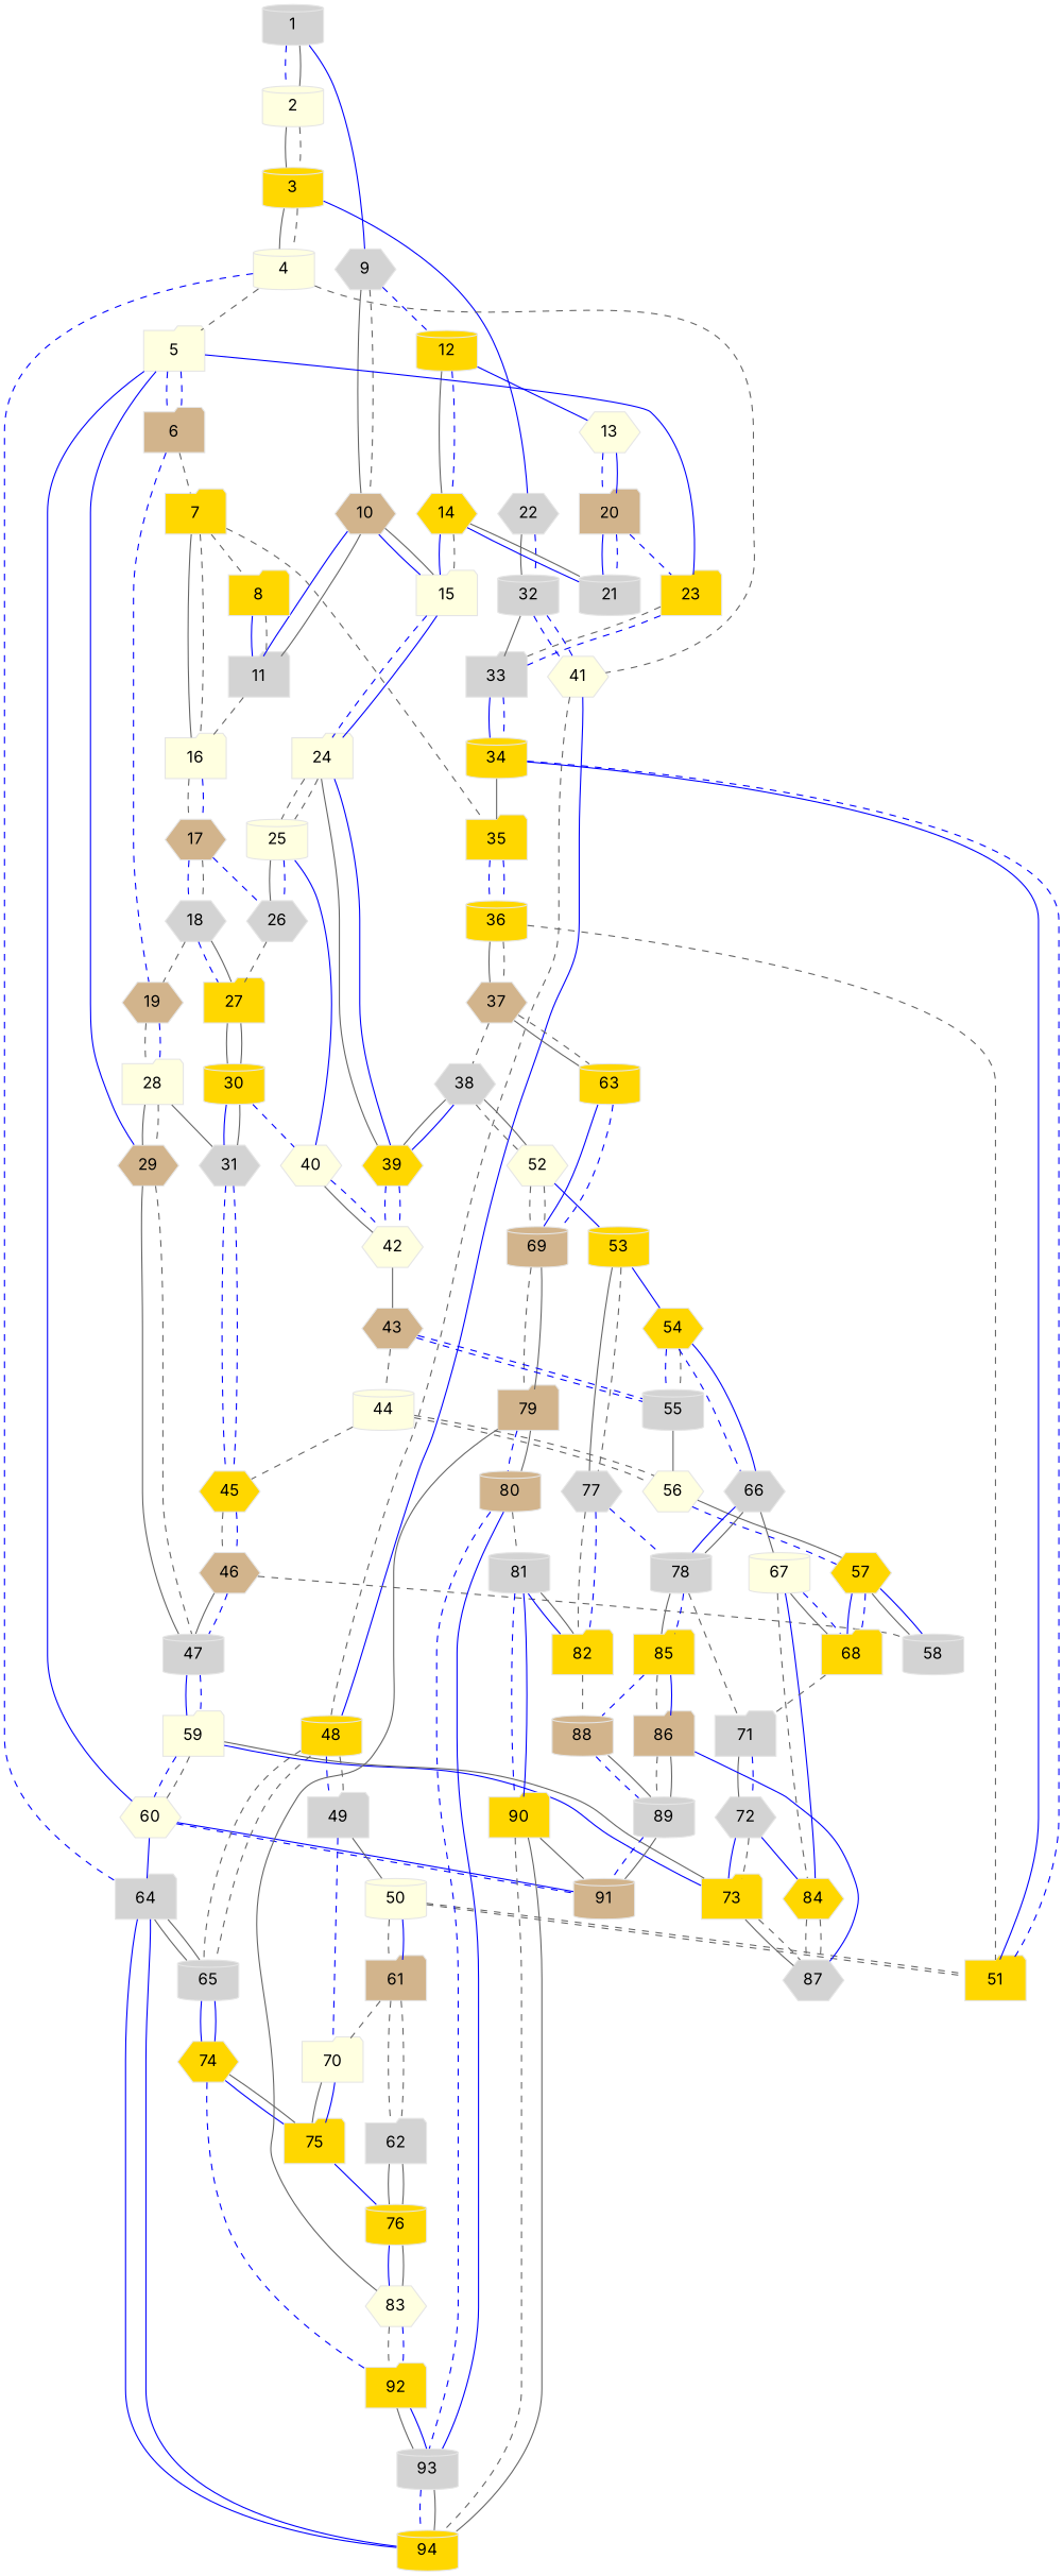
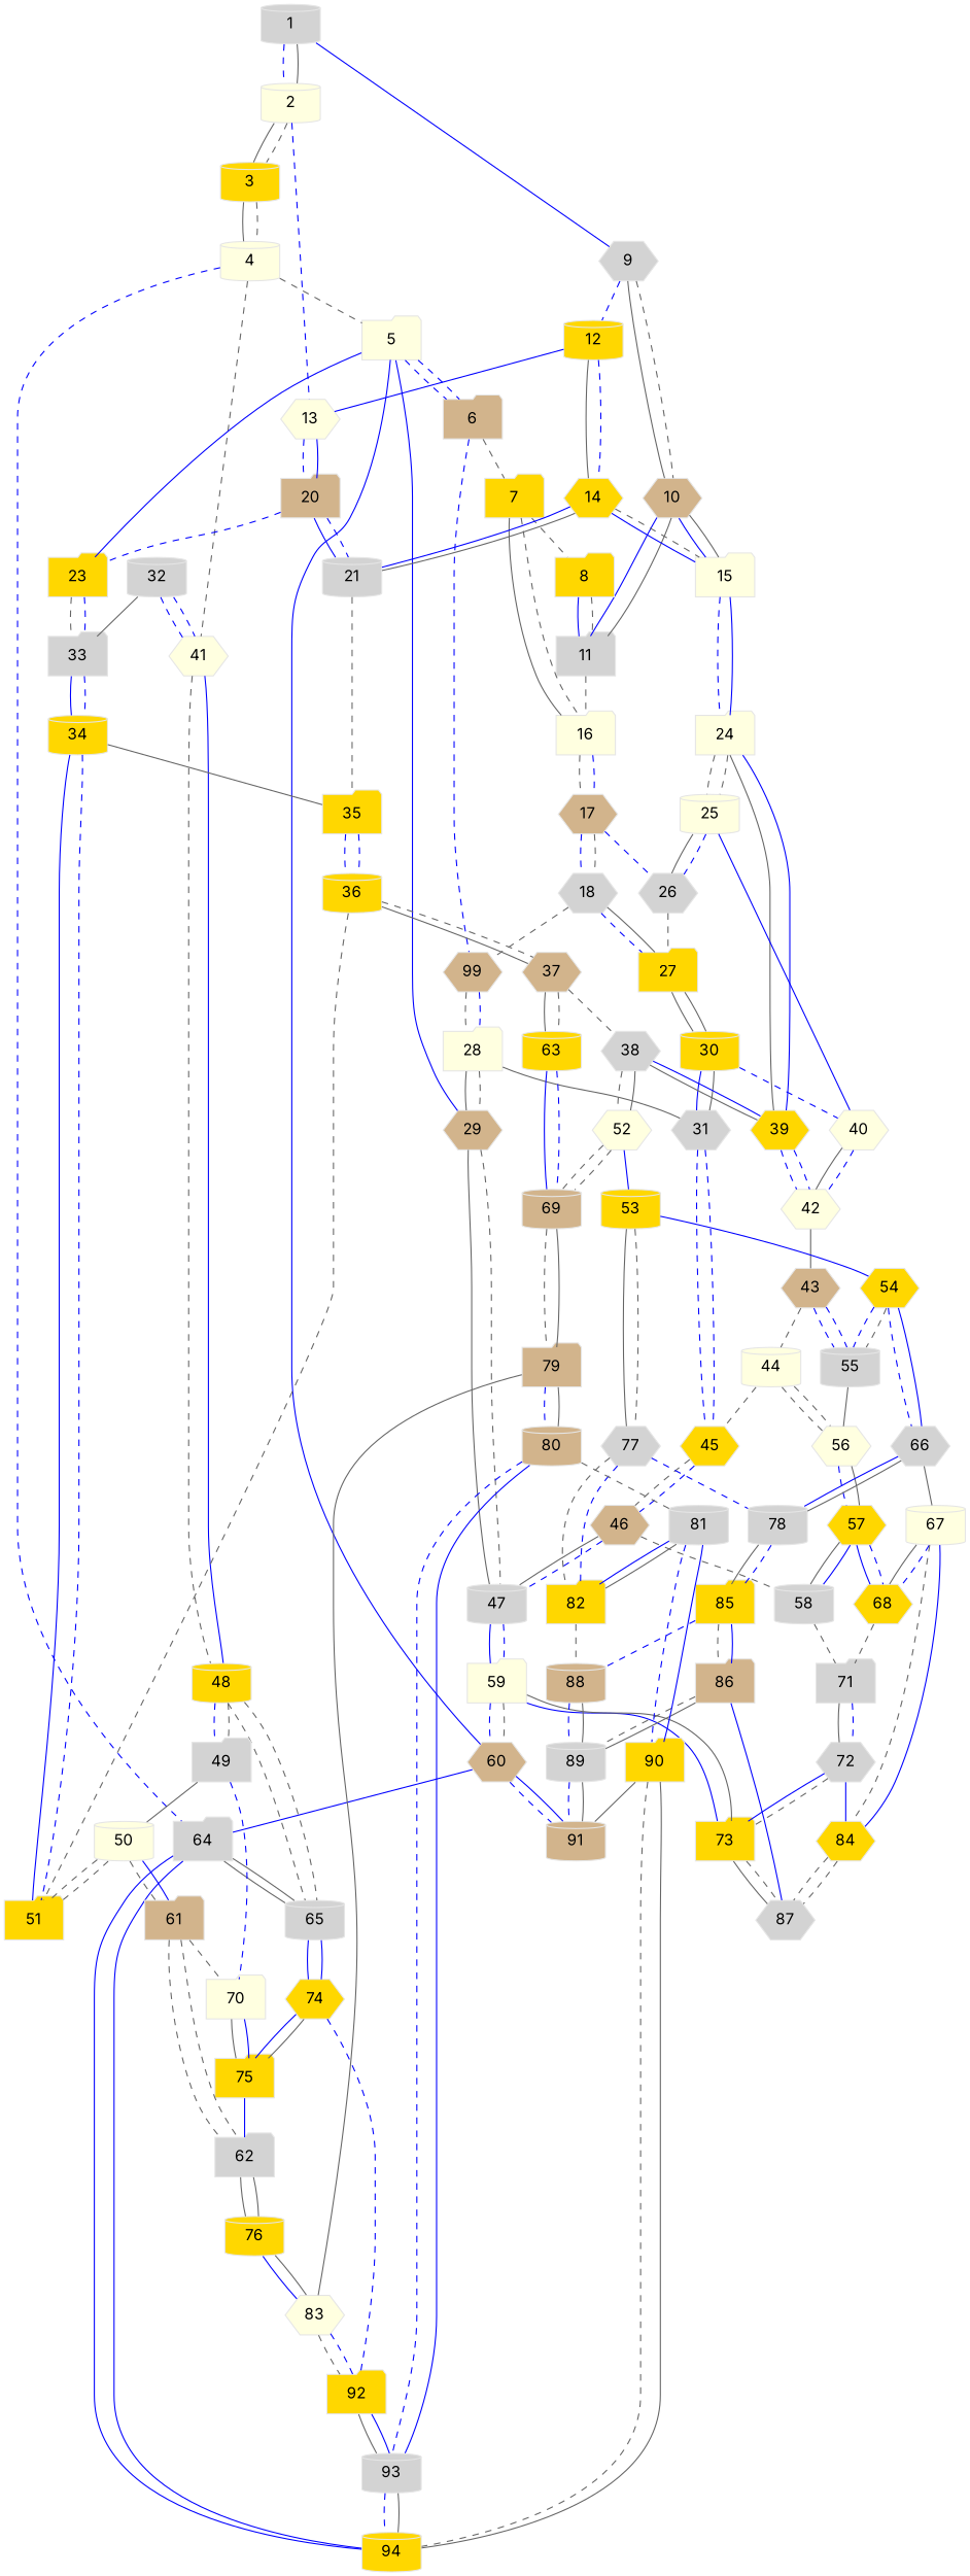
  graph {
    fontname=Inter
    node [color=gray90 fillcolor=gold fontname=Inter shape=hexagon style=filled]
    edge [color=gray40 fontname=Inter style=dashed]
    1 [fillcolor=lightgrey shape=cylinder]
    2 [fillcolor=lightyellow shape=cylinder]
    9 [fillcolor=lightgrey]
    3 [shape=cylinder]
    13 [fillcolor=lightyellow]
    10 [fillcolor=tan]
    12 [shape=cylinder]
    4 [fillcolor=lightyellow shape=cylinder]
-   22 [fillcolor=lightgrey]
    20 [fillcolor=tan shape=folder]
    5 [fillcolor=lightyellow shape=folder]
    41 [fillcolor=lightyellow]
    64 [fillcolor=lightgrey shape=folder]
    32 [fillcolor=lightgrey shape=cylinder]
    6 [fillcolor=tan shape=folder]
    29 [fillcolor=tan]
-   60 [fillcolor=lightyellow]
+   60 [fillcolor=tan]
    23 [shape=folder]
    48 [shape=cylinder]
    65 [fillcolor=lightgrey shape=cylinder]
    94 [shape=cylinder]
    7 [shape=folder]
-   19 [fillcolor=tan]
+   19 [fillcolor=tan label=99]
    47 [fillcolor=lightgrey shape=cylinder]
    91 [fillcolor=tan shape=cylinder]
    8 [shape=folder]
    16 [fillcolor=lightyellow shape=folder]
    28 [fillcolor=lightyellow shape=folder]
    11 [fillcolor=lightgrey shape=folder]
    17 [fillcolor=tan]
    15 [fillcolor=lightyellow shape=folder]
    14
    24 [fillcolor=lightyellow shape=folder]
    21 [fillcolor=lightgrey shape=cylinder]
    35 [shape=folder]
    25 [fillcolor=lightyellow shape=cylinder]
    39
    18 [fillcolor=lightgrey]
    26 [fillcolor=lightgrey]
    27 [shape=folder]
    30 [shape=cylinder]
    31 [fillcolor=lightgrey]
    33 [fillcolor=lightgrey shape=folder]
    36 [shape=cylinder]
    34 [shape=cylinder]
    40 [fillcolor=lightyellow]
    42 [fillcolor=lightyellow]
    45
    59 [fillcolor=lightyellow shape=folder]
    46 [fillcolor=tan]
    51 [shape=folder]
    37 [fillcolor=tan]
    38 [fillcolor=lightgrey]
    63 [shape=cylinder]
    52 [fillcolor=lightyellow]
    69 [fillcolor=tan shape=cylinder]
    53 [shape=cylinder]
    43 [fillcolor=tan]
    49 [fillcolor=lightgrey shape=folder]
    44 [fillcolor=lightyellow shape=cylinder]
    55 [fillcolor=lightgrey shape=cylinder]
    56 [fillcolor=lightyellow]
    57
    58 [fillcolor=lightgrey shape=cylinder]
    71 [fillcolor=lightgrey shape=folder]
    73 [shape=folder]
    50 [fillcolor=lightyellow shape=cylinder]
    70 [fillcolor=lightyellow shape=folder]
    74
    61 [fillcolor=tan shape=folder]
    75 [shape=folder]
    62 [fillcolor=lightgrey shape=folder]
    54
    77 [fillcolor=lightgrey]
    79 [fillcolor=tan shape=folder]
    66 [fillcolor=lightgrey]
    78 [fillcolor=lightgrey shape=cylinder]
    82 [shape=folder]
    67 [fillcolor=lightyellow shape=cylinder]
-   68 [shape=folder]
+   68
    72 [fillcolor=lightgrey]
    87 [fillcolor=lightgrey]
    76 [shape=cylinder]
    83 [fillcolor=lightyellow]
    92 [shape=folder]
    84
    85 [shape=folder]
    80 [fillcolor=tan shape=cylinder]
    93 [fillcolor=lightgrey shape=cylinder]
    88 [fillcolor=tan shape=cylinder]
    86 [fillcolor=tan shape=folder]
    81 [fillcolor=lightgrey shape=cylinder]
    90 [shape=folder]
    89 [fillcolor=lightgrey shape=cylinder]
    1 -- 2 [color=blue]
    1 -- 2 [style=solid]
    1 -- 9 [color=blue style=solid]
    2 -- 3 [style=solid]
    2 -- 3
+   2 -- 13 [color=blue]
    9 -- 10 [style=solid]
    9 -- 10
    9 -- 12 [color=blue]
    3 -- 4 [style=solid]
    3 -- 4
-   3 -- 22 [color=blue style=solid]
    13 -- 20 [color=blue]
    13 -- 20 [color=blue style=solid]
    10 -- 11 [color=blue style=solid]
    10 -- 11 [style=solid]
    10 -- 15 [color=blue style=solid]
    10 -- 15 [style=solid]
    12 -- 13 [color=blue style=solid]
    12 -- 14 [style=solid]
    12 -- 14 [color=blue]
    4 -- 5
    4 -- 41
    4 -- 64 [color=blue]
-   22 -- 32 [style=solid]
-   22 -- 32 [color=blue]
    20 -- 23 [color=blue]
    20 -- 21 [color=blue style=solid]
    20 -- 21 [color=blue]
    5 -- 6 [color=blue]
    5 -- 6 [color=blue]
    5 -- 29 [color=blue style=solid]
    5 -- 60 [color=blue style=solid]
    5 -- 23 [color=blue style=solid]
    41 -- 48
    41 -- 48 [color=blue style=solid]
    64 -- 65 [style=solid]
    64 -- 65 [style=solid]
    64 -- 94 [color=blue style=solid]
    64 -- 94 [color=blue style=solid]
    32 -- 41 [color=blue]
    32 -- 41 [color=blue]
    32 -- 33 [style=solid]
    6 -- 7
    6 -- 19 [color=blue]
    29 -- 47 [style=solid]
    29 -- 47
    60 -- 64 [color=blue style=solid]
    60 -- 91 [color=blue]
    60 -- 91 [color=blue style=solid]
    23 -- 33
    23 -- 33 [color=blue]
    48 -- 65
    48 -- 65
    48 -- 49 [color=blue]
    48 -- 49
    65 -- 74 [color=blue style=solid]
    65 -- 74 [color=blue style=solid]
    7 -- 8
    7 -- 16 [style=solid]
    7 -- 16
    19 -- 28
    19 -- 28 [color=blue]
    47 -- 59 [color=blue style=solid]
    47 -- 59 [color=blue]
    8 -- 11 [color=blue style=solid]
    8 -- 11
    16 -- 17
    16 -- 17 [color=blue]
    28 -- 29 [style=solid]
    28 -- 29
    28 -- 31 [style=solid]
    11 -- 16
    17 -- 18 [color=blue]
    17 -- 18
    17 -- 26 [color=blue]
    15 -- 24 [color=blue]
    15 -- 24 [color=blue style=solid]
    14 -- 15 [color=blue style=solid]
    14 -- 15
    14 -- 21 [color=blue style=solid]
    14 -- 21 [style=solid]
    24 -- 25
    24 -- 25
    24 -- 39 [style=solid]
    24 -- 39 [color=blue style=solid]
-   7 -- 35
+   21 -- 35
    35 -- 36 [color=blue]
    35 -- 36 [color=blue]
    25 -- 26 [style=solid]
    25 -- 26 [color=blue]
    25 -- 40 [color=blue style=solid]
    39 -- 42 [color=blue]
    39 -- 42 [color=blue]
    18 -- 19
    18 -- 27 [color=blue]
    18 -- 27 [style=solid]
    26 -- 27
    27 -- 30 [style=solid]
    27 -- 30 [style=solid]
    30 -- 31 [color=blue style=solid]
    30 -- 31 [style=solid]
    30 -- 40 [color=blue]
    31 -- 45 [color=blue]
    31 -- 45 [color=blue]
    33 -- 34 [color=blue style=solid]
    33 -- 34 [color=blue]
    36 -- 51
    36 -- 37 [style=solid]
    36 -- 37
    34 -- 35 [style=solid]
    34 -- 51 [color=blue style=solid]
    34 -- 51 [color=blue]
    40 -- 42 [style=solid]
    40 -- 42 [color=blue]
    42 -- 43 [style=solid]
    45 -- 46
    45 -- 46 [color=blue]
    59 -- 60 [color=blue]
    59 -- 60
    59 -- 73 [color=blue style=solid]
    59 -- 73 [style=solid]
    46 -- 47 [style=solid]
    46 -- 47 [color=blue]
    46 -- 58
    37 -- 38
    37 -- 63 [style=solid]
    37 -- 63
    38 -- 39 [style=solid]
    38 -- 39 [color=blue style=solid]
    38 -- 52
    38 -- 52 [style=solid]
    63 -- 69 [color=blue style=solid]
    63 -- 69 [color=blue]
    52 -- 69
    52 -- 69
    52 -- 53 [color=blue style=solid]
    69 -- 79
    69 -- 79 [style=solid]
    53 -- 54 [color=blue style=solid]
    53 -- 77 [style=solid]
    53 -- 77
    43 -- 44
    43 -- 55 [color=blue]
    43 -- 55 [color=blue]
    49 -- 50 [style=solid]
    49 -- 70 [color=blue]
    44 -- 45
    44 -- 56
    44 -- 56
    55 -- 56 [style=solid]
    56 -- 57 [color=blue]
    56 -- 57 [style=solid]
    57 -- 58 [style=solid]
    57 -- 58 [color=blue style=solid]
    57 -- 68 [color=blue style=solid]
    57 -- 68 [color=blue]
-   78 -- 71
+   58 -- 71
    71 -- 72 [style=solid]
    71 -- 72 [color=blue]
    73 -- 87 [style=solid]
    73 -- 87
    50 -- 51
    50 -- 51
    50 -- 61
    50 -- 61 [color=blue style=solid]
    70 -- 75 [style=solid]
    70 -- 75 [color=blue style=solid]
    74 -- 75 [color=blue style=solid]
    74 -- 75 [style=solid]
    74 -- 92 [color=blue]
    61 -- 70
    61 -- 62
    61 -- 62
-   75 -- 76 [color=blue style=solid]
+   75 -- 62 [color=blue style=solid]
    62 -- 76 [style=solid]
    62 -- 76 [style=solid]
    54 -- 55 [color=blue]
    54 -- 55
    54 -- 66 [color=blue]
    54 -- 66 [color=blue style=solid]
    77 -- 78 [color=blue]
    77 -- 82
    77 -- 82 [color=blue]
    79 -- 83 [style=solid]
    79 -- 80 [color=blue]
    79 -- 80 [style=solid]
    66 -- 78 [color=blue style=solid]
    66 -- 78 [style=solid]
    66 -- 67 [style=solid]
    78 -- 85 [style=solid]
    78 -- 85 [color=blue]
    82 -- 88
    67 -- 68 [style=solid]
    67 -- 68 [color=blue]
    67 -- 84
    67 -- 84 [color=blue style=solid]
    68 -- 71
    72 -- 73 [color=blue style=solid]
    72 -- 73
    72 -- 84 [color=blue style=solid]
    76 -- 83 [color=blue style=solid]
    76 -- 83 [style=solid]
    83 -- 92
    83 -- 92 [color=blue]
    92 -- 93 [style=solid]
    92 -- 93 [color=blue style=solid]
    84 -- 87
    84 -- 87
    85 -- 88 [color=blue]
    85 -- 86
    85 -- 86 [color=blue style=solid]
    80 -- 93 [color=blue]
    80 -- 93 [color=blue style=solid]
    80 -- 81
    93 -- 94 [color=blue]
    93 -- 94 [style=solid]
    88 -- 89 [color=blue]
    88 -- 89 [style=solid]
    86 -- 87 [color=blue style=solid]
    86 -- 89
    86 -- 89 [style=solid]
    81 -- 82 [color=blue style=solid]
    81 -- 82 [style=solid]
    81 -- 90 [color=blue]
    81 -- 90 [color=blue style=solid]
    90 -- 94
    90 -- 94 [style=solid]
    90 -- 91 [style=solid]
    89 -- 91 [color=blue]
    89 -- 91 [style=solid]
  }
